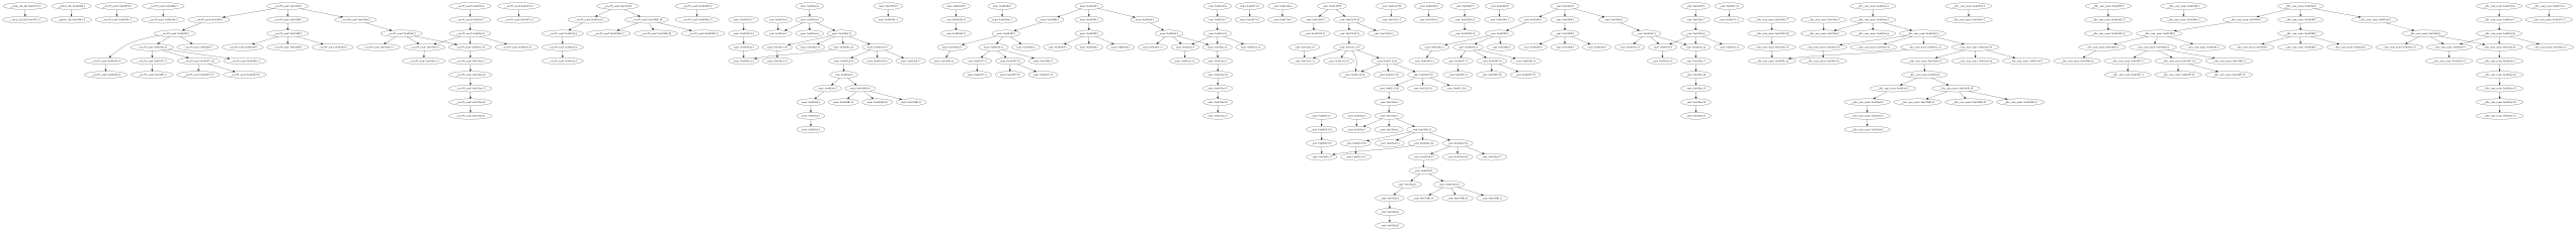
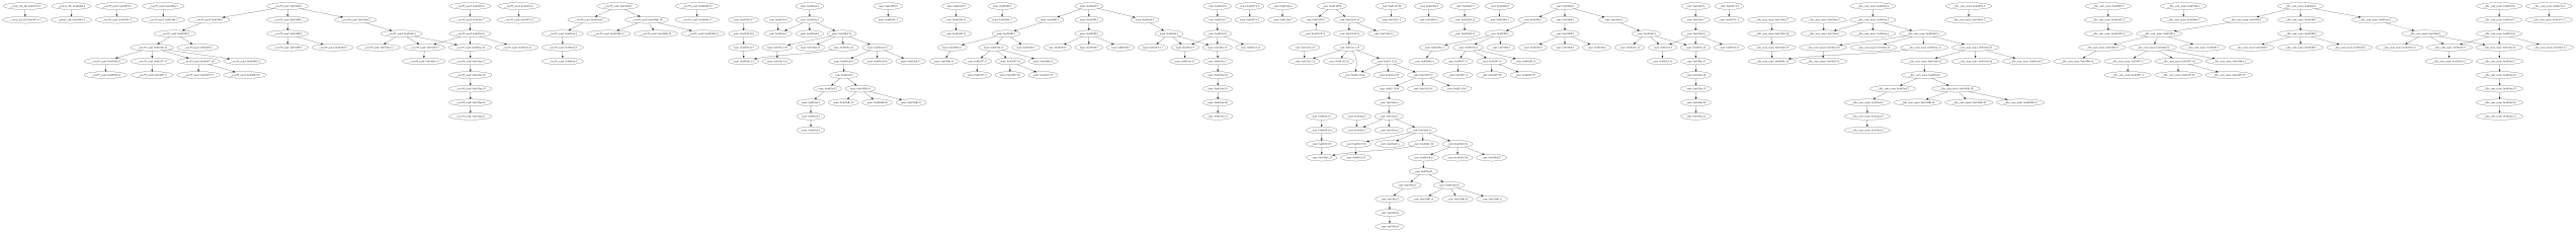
  strict digraph {
    fontname="EB Garamond"
    node [fontname="EB Garamond"]
    edge [fontname="EB Garamond"]
    n1 [label="__stack_chk_fail: 0x401074:3"]
    n2 [label="__stack_chk_fail: 0x401074:-2"]
    n3 [label="__printf_chk: 0x401084:3"]
    n4 [label="__printf_chk: 0x401084:-2"]
    n5 [label="__isoc99_scanf: 0x401094:3"]
    n6 [label="__isoc99_scanf: 0x401094:-2"]
    n7 [label="__isoc99_scanf: 0x401084:3"]
    n8 [label="__isoc99_scanf: 0x401084:-2"]
    n9 [label="__isoc99_scanf: 0x4010e0:1"]
    n10 [label="__isoc99_scanf: 0x4010e0:2"]
    n11 [label="__isoc99_scanf: 0x4010f0:1"]
    n12 [label="__isoc99_scanf: 0x4010f8:1"]
    n13 [label="__isoc99_scanf: 0x4010e0:3"]
    n14 [label="__isoc99_scanf: 0x4010f0:2"]
    n15 [label="__isoc99_scanf: 0x4010f8:2"]
    n16 [label="__isoc99_scanf: 0x4010e5:9"]
    n17 [label="__isoc99_scanf: 0x4010e5:11"]
    n18 [label="__isoc99_scanf: 0x4010ee:16"]
    n19 [label="__isoc99_scanf: 0x4010f0:3"]
    n20 [label="__isoc99_scanf: 0x4010f6:11"]
    n21 [label="__isoc99_scanf: 0x4010f6:12"]
    n22 [label="__isoc99_scanf: 0x4010f8:3"]
-   n23 [label="__isoc99_scanf: 0x4010f8:4"]
    n24 [label="__isoc99_scanf: 0x4010f8:5"]
    n25 [label="__isoc99_scanf: 0x4010e5:13"]
    n26 [label="__isoc99_scanf: 0x4010ee:17"]
    n27 [label="__isoc99_scanf: 0x4010ee:18"]
    n28 [label="__isoc99_scanf: 0x4010e5:6"]
    n29 [label="__isoc99_scanf: 0x4010e5:7"]
    n30 [label="__isoc99_scanf: 0x4010e5:8"]
    n31 [label="__isoc99_scanf: 0x4010e5:12"]
    n32 [label="__isoc99_scanf: 0x4010ee:19"]
    n33 [label="__isoc99_scanf: 0x4010ee:20"]
    n34 [label="__isoc99_scanf: 0x4010ee:21"]
    n35 [label="__isoc99_scanf: 0x4010f6:14"]
    n36 [label="__isoc99_scanf: 0x4010f6:13"]
    n37 [label="__isoc99_scanf: 0x4010f7:17"]
    n38 [label="__isoc99_scanf: 0x4010f7:18"]
    n39 [label="__isoc99_scanf: 0x4010f7:-2"]
    n40 [label="__isoc99_scanf: 0x4010f7:19"]
    n41 [label="__isoc99_scanf: 0x4010f7:20"]
    n42 [label="__isoc99_scanf: 0x401074:3"]
    n43 [label="__isoc99_scanf: 0x401074:-2"]
    n44 [label="__isoc99_scanf: 0x4010cd:1"]
    n45 [label="__isoc99_scanf: 0x4010cd:2"]
    n46 [label="__isoc99_scanf: 0x4010db:18"]
    n47 [label="__isoc99_scanf: 0x4010cd:3"]
    n48 [label="__isoc99_scanf: 0x4010db:19"]
    n49 [label="__isoc99_scanf: 0x4010db:20"]
    n50 [label="__isoc99_scanf: 0x4010db:21"]
    n51 [label="__isoc99_scanf: 0x4010cd:4"]
    n52 [label="__isoc99_scanf: 0x4010cd:5"]
    n53 [label="__isoc99_scanf: 0x4010d3:12"]
    n54 [label="__isoc99_scanf: 0x4010d3:13"]
    n55 [label="main: 0x4010a4:4"]
    n56 [label="main: 0x4010a4:5"]
    n57 [label="main: 0x4010a4:6"]
    n58 [label="main: 0x4010a4:7"]
    n59 [label="main: 0x4010af:13"]
    n60 [label="main: 0x4010af:14"]
    n61 [label="main: 0x4010bc:22"]
    n62 [label="main: 0x4010c3:30"]
    n63 [label="main: 0x4010c8:34"]
    n64 [label="main: 0x4010bc:23"]
    n65 [label="main: 0x4010c3:31"]
    n66 [label="main: 0x4010c8:35"]
    n67 [label="main: 0x4010c8:36"]
    n68 [label="main: 0x4010c8:37"]
    n69 [label="main: 0x4010a4:3"]
    n70 [label="main: 0x4010cd:1"]
    n71 [label="main: 0x4010b3:17"]
    n72 [label="main: 0x4010b3:18"]
    n73 [label="main: 0x4010b3:19"]
    n74 [label="main: 0x4010cd:2"]
    n75 [label="main: 0x4010db:18"]
    n76 [label="main: 0x4010cd:3"]
    n77 [label="main: 0x4010db:19"]
    n78 [label="main: 0x4010db:20"]
    n79 [label="main: 0x4010db:21"]
    n80 [label="main: 0x401094:3"]
    n81 [label="main: 0x401094:-2"]
    n82 [label="main: 0x4010cd:4"]
    n83 [label="main: 0x4010cd:5"]
    n84 [label="main: 0x4010d3:12"]
    n85 [label="main: 0x4010d3:13"]
    n86 [label="main: 0x401084:3"]
    n87 [label="main: 0x401084:-2"]
    n88 [label="main: 0x4010e0:1"]
    n89 [label="main: 0x4010e0:2"]
    n90 [label="main: 0x4010f0:1"]
    n91 [label="main: 0x4010f8:1"]
    n92 [label="main: 0x4010e0:3"]
    n93 [label="main: 0x4010f0:2"]
    n94 [label="main: 0x4010f8:2"]
    n95 [label="main: 0x4010e5:9"]
    n96 [label="main: 0x4010e5:11"]
    n97 [label="main: 0x4010ee:16"]
    n98 [label="main: 0x4010f0:3"]
    n99 [label="main: 0x4010f6:11"]
    n100 [label="main: 0x4010f6:12"]
    n101 [label="main: 0x8010f8:3"]
    n102 [label="main: 0x4010f8:4"]
    n103 [label="main: 0x4010f8:5"]
    n104 [label="main: 0x4010e5:13"]
    n105 [label="main: 0x4010ee:17"]
    n106 [label="main: 0x4010ee:18"]
    n107 [label="main: 0x4010e5:6"]
    n108 [label="main: 0x4010e5:7"]
    n109 [label="main: 0x4010e5:8"]
    n110 [label="main: 0x4010e5:12"]
    n111 [label="main: 0x4010ee:19"]
    n112 [label="main: 0x4010ee:20"]
    n113 [label="main: 0x4010ee:21"]
    n114 [label="main: 0x4010f6:14"]
    n115 [label="main: 0x4010f6:13"]
    n116 [label="main: 0x4010f7:17"]
    n117 [label="main: 0x4010f7:18"]
    n118 [label="main: 0x4010f7:-2"]
    n119 [label="main: 0x4010f7:19"]
    n120 [label="main: 0x4010f7:20"]
    n121 [label="main: 0x401074:3"]
    n122 [label="main: 0x401074:-2"]
    n123 [label="main: 0x4010a5:9"]
    n124 [label="_start: 0x401106:4"]
    n125 [label="_start: 0x401106:5"]
    n126 [label="_start: 0x401109:8"]
    n127 [label="_start: 0x401109:9"]
    n128 [label="_start: 0x401109:10"]
    n129 [label="_start: 0x401109:11"]
    n130 [label="_start: 0x40110a:13"]
    n131 [label="_start: 0x40110d:15"]
    n132 [label="_start: 0x401111:19"]
    n133 [label="_start: 0x401111:20"]
    n134 [label="_start: 0x401111:21"]
    n135 [label="_start: 0x401112:24"]
    n136 [label="_start: 0x401112:26"]
    n137 [label="_start: 0x401112:25"]
    n138 [label="_start: 0x40111f:39"]
    n139 [label="_start: 0x40111f:40"]
    n140 [label="_start: 0x40111f:41"]
    n141 [label="_start: 0x40111f:42"]
    n142 [label="_start: 0x401111:18"]
    n143 [label="_start: 0x4010a4:4"]
    n144 [label="_start: 0x4010a4:5"]
    n145 [label="_start: 0x4010a4:6"]
    n146 [label="_start: 0x4010a4:7"]
    n147 [label="_start: 0x4010af:13"]
    n148 [label="_start: 0x40111f:38"]
    n149 [label="_start: 0x40111f:-2"]
    n150 [label="_start: 0x4010af:14"]
    n151 [label="_start: 0x4010bc:22"]
    n152 [label="_start: 0x4010c3:30"]
    n153 [label="_start: 0x4010c8:34"]
    n154 [label="_start: 0x4010bc:23"]
    n155 [label="_start: 0x4010c3:31"]
    n156 [label="_start: 0x4010c8:35"]
    n157 [label="_start: 0x4010c8:36"]
    n158 [label="_start: 0x4010c8:37"]
    n159 [label="_start: 0x4010a4:3"]
    n160 [label="_start: 0x4010cd:1"]
    n161 [label="_start: 0x4010b3:17"]
    n162 [label="_start: 0x4010b3:18"]
    n163 [label="_start: 0x4010b3:19"]
    n164 [label="_start: 0x4010cd:2"]
    n165 [label="_start: 0x4010db:18"]
    n166 [label="_start: 0x4010cd:3"]
    n167 [label="_start: 0x4010db:19"]
    n168 [label="_start: 0x4010db:20"]
    n169 [label="_start: 0x4010db:21"]
    n170 [label="_start: 0x401094:3"]
    n171 [label="_start: 0x401094:-2"]
    n172 [label="_start: 0x4010cd:4"]
    n173 [label="_start: 0x4010cd:5"]
    n174 [label="_start: 0x4010d3:12"]
    n175 [label="_start: 0x4010d3:13"]
    n176 [label="_start: 0x401084:3"]
    n177 [label="_start: 0x401084:-2"]
    n178 [label="_start: 0x4010e0:1"]
    n179 [label="_start: 0x4010e0:2"]
    n180 [label="_start: 0x4010f0:1"]
    n181 [label="_start: 0x4010f8:1"]
    n182 [label="_start: 0x4010e0:3"]
    n183 [label="_start: 0x4010f0:2"]
    n184 [label="_start: 0x4010f8:2"]
    n185 [label="_start: 0x4010e5:9"]
    n186 [label="_start: 0x4010e5:11"]
    n187 [label="_start: 0x4010ee:16"]
    n188 [label="_start: 0x4010f0:3"]
    n189 [label="_start: 0x4010f6:11"]
    n190 [label="_start: 0x4010f6:12"]
    n191 [label="_start: 0x4010f8:3"]
    n192 [label="_start: 0x4010f8:4"]
    n193 [label="_start: 0x4010f8:5"]
    n194 [label="_start: 0x4010e5:13"]
    n195 [label="_start: 0x4010ee:17"]
    n196 [label="_start: 0x4010ee:18"]
    n197 [label="_start: 0x4010e5:6"]
    n198 [label="_start: 0x4010e5:7"]
    n199 [label="_start: 0x4010e5:8"]
    n200 [label="_start: 0x4010e5:12"]
    n201 [label="_start: 0x4010ee:19"]
    n202 [label="_start: 0x4010ee:20"]
    n203 [label="_start: 0x4010ee:21"]
    n204 [label="_start: 0x4010f6:14"]
    n205 [label="_start: 0x4010f6:13"]
    n206 [label="_start: 0x4010f7:17"]
    n207 [label="_start: 0x4010f7:18"]
    n208 [label="_start: 0x4010f7:-2"]
    n209 [label="_start: 0x4010f7:19"]
    n210 [label="_start: 0x4010f7:20"]
    n211 [label="_start: 0x401074:3"]
    n212 [label="_start: 0x401074:-2"]
    n213 [label="_start: 0x4010a5:9"]
    n214 [label="__libc_start_main: 0x4010a4:4"]
    n215 [label="__libc_start_main: 0x4010a4:5"]
    n216 [label="__libc_start_main: 0x4010a4:6"]
    n217 [label="__libc_start_main: 0x4010a4:7"]
    n218 [label="__libc_start_main: 0x4010af:13"]
    n219 [label="__libc_start_main: 0x4010af:14"]
    n220 [label="__libc_start_main: 0x4010bc:22"]
    n221 [label="__libc_start_main: 0x4010c3:30"]
    n222 [label="__libc_start_main: 0x4010c8:34"]
    n223 [label="__libc_start_main: 0x4010bc:23"]
    n224 [label="__libc_start_main: 0x4010c3:31"]
    n225 [label="__libc_start_main: 0x4010c8:35"]
    n226 [label="__libc_start_main: 0x4010c8:36"]
    n227 [label="__libc_start_main: 0x4010c8:37"]
    n228 [label="__libc_start_main: 0x4010a4:3"]
    n229 [label="__libc_start_main: 0x4010cd:1"]
    n230 [label="__libc_start_main: 0x4010b3:17"]
    n231 [label="__libc_start_main: 0x4010b3:18"]
    n232 [label="__libc_start_main: 0x4010b3:19"]
    n233 [label="__libc_start_main: 0x4010cd:2"]
    n234 [label="__libc_start_main: 0x4010db:18"]
    n235 [label="__libc_start_main: 0x4010cd:3"]
    n236 [label="__libc_start_main: 0x4010db:19"]
    n237 [label="__libc_start_main: 0x4010db:20"]
    n238 [label="__libc_start_main: 0x4010db:21"]
    n239 [label="__libc_start_main: 0x401094:3"]
    n240 [label="__libc_start_main: 0x401094:-2"]
    n241 [label="__libc_start_main: 0x4010cd:4"]
    n242 [label="__libc_start_main: 0x4010cd:5"]
    n243 [label="__libc_start_main: 0x4010d3:12"]
    n244 [label="__libc_start_main: 0x4010d3:13"]
    n245 [label="__libc_start_main: 0x401084:3"]
    n246 [label="__libc_start_main: 0x401084:-2"]
    n247 [label="__libc_start_main: 0x4010e0:1"]
    n248 [label="__libc_start_main: 0x4010e0:2"]
    n249 [label="__libc_start_main: 0x4010f0:1"]
    n250 [label="__libc_start_main: 0x4010f8:1"]
    n251 [label="__libc_start_main: 0x4010e0:3"]
    n252 [label="__libc_start_main: 0x4010f0:2"]
    n253 [label="__libc_start_main: 0x4010f8:2"]
    n254 [label="__libc_start_main: 0x4010e5:9"]
    n255 [label="__libc_start_main: 0x4010e5:11"]
    n256 [label="__libc_start_main: 0x4010ee:16"]
    n257 [label="__libc_start_main: 0x4010f0:3"]
    n258 [label="__libc_start_main: 0x4010f6:11"]
    n259 [label="__libc_start_main: 0x4010f6:12"]
    n260 [label="__libc_start_main: 0x4010f8:3"]
    n261 [label="__libc_start_main: 0x4010f8:4"]
    n262 [label="__libc_start_main: 0x4010f8:5"]
    n263 [label="__libc_start_main: 0x4010e5:13"]
    n264 [label="__libc_start_main: 0x4010ee:17"]
    n265 [label="__libc_start_main: 0x4010ee:18"]
    n266 [label="__libc_start_main: 0x4010e5:6"]
    n267 [label="__libc_start_main: 0x4010e5:7"]
    n268 [label="__libc_start_main: 0x4010e5:8"]
    n269 [label="__libc_start_main: 0x4010e5:12"]
    n270 [label="__libc_start_main: 0x4010ee:19"]
    n271 [label="__libc_start_main: 0x4010ee:20"]
    n272 [label="__libc_start_main: 0x4010ee:21"]
    n273 [label="__libc_start_main: 0x4010f6:14"]
    n274 [label="__libc_start_main: 0x4010f6:13"]
    n275 [label="__libc_start_main: 0x4010f7:17"]
    n276 [label="__libc_start_main: 0x4010f7:18"]
    n277 [label="__libc_start_main: 0x4010f7:-2"]
    n278 [label="__libc_start_main: 0x4010f7:19"]
    n279 [label="__libc_start_main: 0x4010f7:20"]
    n280 [label="__libc_start_main: 0x401074:3"]
    n281 [label="__libc_start_main: 0x401074:-2"]
    n282 [label="__libc_start_main: 0x4010a5:9"]
    n1 -> n2
    n3 -> n4
    n5 -> n6
    n7 -> n8
    n9 -> n10
    n9 -> n11
    n9 -> n12
    n10 -> n13
    n11 -> n14
    n12 -> n15
    n13 -> n16
    n13 -> n17
    n13 -> n18
    n14 -> n19
-   n14 -> n20
+   n21 -> n20
    n14 -> n21
    n15 -> n22
-   n15 -> n23
    n15 -> n24
    n16 -> n25
    n18 -> n26
    n20 -> n35
    n21 -> n36
    n21 -> n37
    n21 -> n38
    n26 -> n27
    n27 -> n32
    n28 -> n29
    n29 -> n30
    n30 -> n16
    n30 -> n18
    n30 -> n31
    n32 -> n33
    n33 -> n34
    n37 -> n39
    n38 -> n40
    n38 -> n41
    n42 -> n43
    n44 -> n45
    n44 -> n46
    n45 -> n47
    n46 -> n48
    n46 -> n49
    n46 -> n50
    n47 -> n51
    n51 -> n52
    n53 -> n54
    n55 -> n56
    n56 -> n57
    n56 -> n58
    n56 -> n59
    n59 -> n60
    n59 -> n61
    n59 -> n62
    n59 -> n63
    n61 -> n64
    n62 -> n65
    n63 -> n66
    n63 -> n67
    n63 -> n68
    n66 -> n70
    n69 -> n58
    n70 -> n74
    n70 -> n75
    n71 -> n72
    n72 -> n73
    n73 -> n64
    n74 -> n76
    n75 -> n77
    n75 -> n78
    n75 -> n79
    n76 -> n82
    n80 -> n81
    n82 -> n83
    n84 -> n85
    n86 -> n87
    n88 -> n89
    n88 -> n90
    n88 -> n91
    n89 -> n92
    n90 -> n93
    n91 -> n94
    n92 -> n95
    n92 -> n96
    n92 -> n97
    n93 -> n98
    n93 -> n99
    n93 -> n100
    n94 -> n101
    n94 -> n102
    n94 -> n103
    n95 -> n104
    n97 -> n105
    n99 -> n114
    n100 -> n115
    n100 -> n116
    n100 -> n117
    n105 -> n106
    n106 -> n111
    n107 -> n108
    n108 -> n109
    n109 -> n95
    n109 -> n97
    n109 -> n110
    n111 -> n112
    n112 -> n113
    n116 -> n118
    n117 -> n119
    n117 -> n120
    n121 -> n122
    n123 -> n84
    n124 -> n125
    n126 -> n127
    n126 -> n128
-   n127 -> n129
+   n129 -> n127
    n128 -> n130
    n128 -> n131
    n131 -> n132
    n132 -> n133
    n132 -> n134
    n132 -> n135
    n132 -> n136
    n135 -> n136
    n135 -> n137
    n135 -> n138
    n138 -> n139
    n138 -> n140
    n138 -> n141
    n139 -> n143
    n142 -> n134
    n143 -> n144
    n144 -> n145
    n144 -> n146
    n144 -> n147
    n147 -> n150
    n147 -> n151
    n147 -> n152
    n147 -> n153
    n148 -> n149
    n151 -> n154
    n152 -> n155
    n153 -> n156
    n153 -> n157
    n153 -> n158
    n156 -> n160
    n159 -> n146
    n160 -> n164
    n160 -> n165
    n161 -> n162
    n162 -> n163
    n163 -> n154
    n164 -> n166
    n165 -> n167
    n165 -> n168
    n165 -> n169
    n166 -> n172
    n170 -> n171
    n172 -> n173
    n174 -> n175
    n176 -> n177
    n178 -> n179
    n178 -> n180
    n178 -> n181
    n179 -> n182
    n180 -> n183
    n181 -> n184
    n182 -> n185
    n182 -> n186
    n182 -> n187
    n183 -> n188
    n183 -> n189
    n183 -> n190
    n184 -> n191
    n184 -> n192
    n184 -> n193
    n185 -> n194
    n187 -> n195
    n189 -> n204
    n190 -> n205
    n190 -> n206
    n190 -> n207
    n195 -> n196
    n196 -> n201
    n197 -> n198
    n198 -> n199
    n199 -> n185
    n199 -> n187
    n199 -> n200
    n201 -> n202
    n202 -> n203
    n206 -> n208
    n207 -> n209
    n207 -> n210
    n211 -> n212
    n213 -> n174
    n214 -> n215
    n215 -> n216
    n215 -> n217
    n215 -> n218
    n218 -> n219
    n218 -> n220
    n218 -> n221
    n218 -> n222
    n220 -> n223
    n221 -> n224
    n222 -> n225
    n222 -> n226
    n222 -> n227
    n225 -> n229
    n228 -> n217
    n229 -> n233
    n229 -> n234
    n230 -> n231
    n231 -> n232
    n232 -> n223
    n233 -> n235
    n234 -> n236
    n234 -> n237
    n234 -> n238
    n235 -> n241
    n239 -> n240
    n241 -> n242
    n243 -> n244
    n245 -> n246
    n247 -> n248
    n247 -> n249
    n247 -> n250
    n248 -> n251
    n249 -> n252
    n250 -> n253
    n251 -> n254
    n251 -> n255
    n251 -> n256
    n252 -> n257
    n252 -> n258
    n252 -> n259
    n253 -> n260
    n253 -> n261
    n253 -> n262
    n254 -> n263
    n256 -> n264
    n258 -> n273
    n259 -> n274
    n259 -> n275
    n259 -> n276
    n264 -> n265
    n265 -> n270
    n266 -> n267
    n267 -> n268
    n268 -> n254
    n268 -> n256
    n268 -> n269
    n270 -> n271
    n271 -> n272
    n275 -> n277
    n276 -> n278
    n276 -> n279
    n280 -> n281
    n282 -> n243
  }
